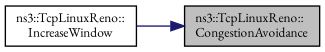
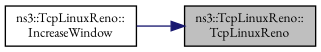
  digraph {
    rankdir=RL
    fontname="EB Garamond"
    node [color=black fontname="EB Garamond" fontsize=10 shape=record style=filled]
-   n1 [fillcolor=grey75 fontcolor=black height=0.2 label="ns3::TcpLinuxReno::\lCongestionAvoidance" width=0.4]
+   n1 [fillcolor=grey75 fontcolor=black height=0.2 label="ns3::TcpLinuxReno::\lTcpLinuxReno" width=0.4]
    n2 [fillcolor=white height=0.2 label="ns3::TcpLinuxReno::\lIncreaseWindow" width=0.4]
    n1 -> n2 [color=midnightblue dir=back fontname="EB Garamond" fontsize=10 labelfontname=Helvetica labelfontsize=10 style=solid]
  }
